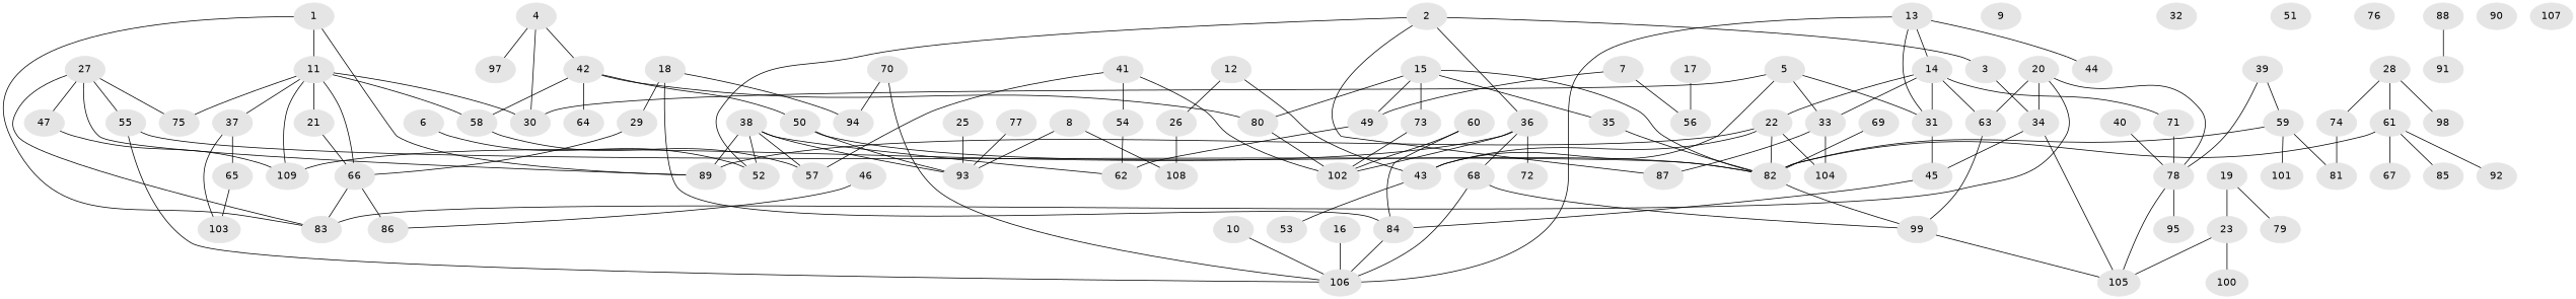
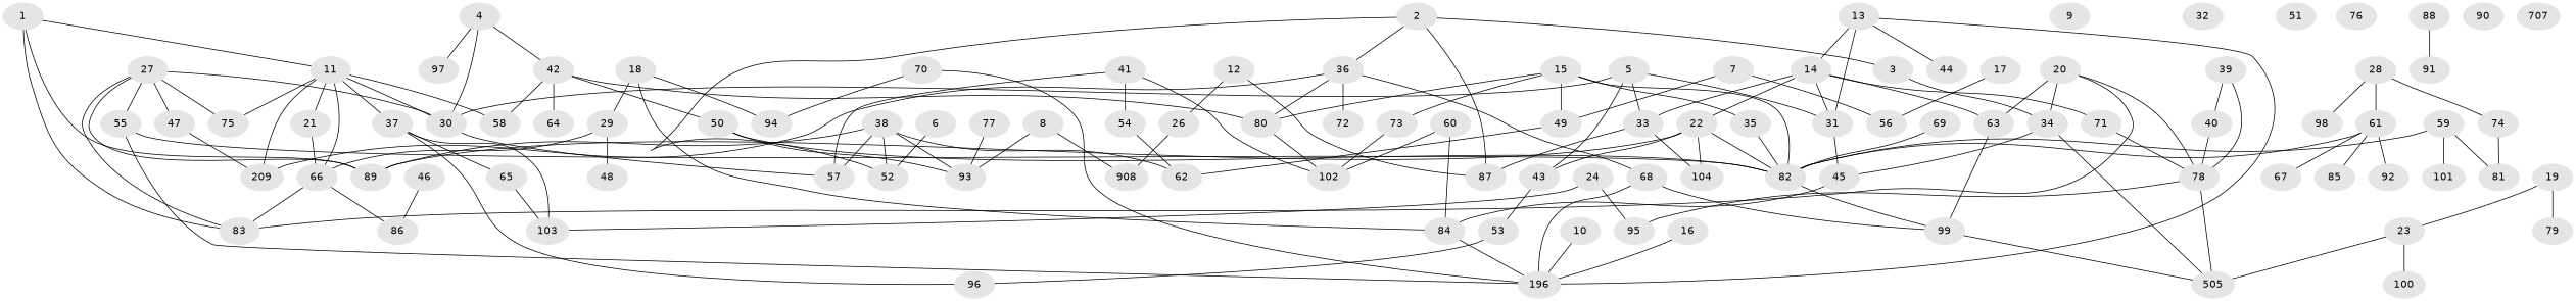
  graph {
    fontname="DejaVu Sans"
    node [color=gray90 fontname="DejaVu Sans" style=filled]
    edge [fontname="DejaVu Sans"]
    1
    11
    83
    89
    30
    21
    37
    58
    66
    75
-   109
+   109 [label=209]
    2
    3
    36
    52
    87
    34
    19
    23
    79
    80
    68
    72
-   105
+   105 [label=505]
    45
    4
    42
    97
    57
    50
    64
    5
    31
    33
    43
    104
    53
    6
    7
    49
    56
    62
    8
    93
-   108
+   108 [label=908]
    9
    10
-   106
+   106 [label=196]
    103
    65
+   96
    86
    12
    26
    13
    14
    44
    22
    63
    71
    82
    99
    78
    15
    35
    73
    102
    16
    17
    18
    29
    84
    94
+   48
    100
    20
    95
-   25
+   24
    27
    47
    55
    28
    61
    74
    98
    67
    85
    92
    81
    32
    38
    39
    40
    41
    54
    46
    51
    59
    101
    60
    69
    70
    76
    77
    88
    91
    90
-   107
+   107 [label=707]
    1 -- 11
    1 -- 83
    1 -- 89
    11 -- 30
    11 -- 21
    11 -- 37
    11 -- 58
    11 -- 66
    11 -- 75
    11 -- 109
-   58 -- 57
+   30 -- 57
    21 -- 66
    37 -- 103
    37 -- 65
+   37 -- 96
    66 -- 83
    66 -- 86
    2 -- 3
    2 -- 36
    2 -- 52
    2 -- 87
    3 -- 34
    36 -- 109
-   36 -- 102
+   36 -- 80
    36 -- 68
    36 -- 72
    34 -- 105
    34 -- 45
    19 -- 23
    19 -- 79
    23 -- 105
    23 -- 100
    80 -- 102
    68 -- 106
    68 -- 99
    45 -- 84
    4 -- 30
    4 -- 42
    4 -- 97
    42 -- 58
    42 -- 80
    42 -- 50
    42 -- 64
    50 -- 93
    50 -- 82
    5 -- 30
    5 -- 31
    5 -- 33
    5 -- 43
    31 -- 45
    33 -- 87
    33 -- 104
    43 -- 53
+   53 -- 96
    6 -- 52
    7 -- 49
    7 -- 56
    49 -- 62
    8 -- 93
    8 -- 108
    10 -- 106
    65 -- 103
-   12 -- 43
+   12 -- 87
    12 -- 26
    26 -- 108
    13 -- 31
    13 -- 106
    13 -- 14
    13 -- 44
    14 -- 31
    14 -- 33
    14 -- 22
    14 -- 63
    14 -- 71
    22 -- 89
    22 -- 43
    22 -- 104
    22 -- 82
    63 -- 99
    71 -- 78
    82 -- 99
    99 -- 105
    78 -- 105
    78 -- 95
    15 -- 80
    15 -- 49
    15 -- 82
    15 -- 35
    15 -- 73
    35 -- 82
    73 -- 102
    16 -- 106
    17 -- 56
    18 -- 29
    18 -- 84
    18 -- 94
    29 -- 66
+   29 -- 48
    84 -- 106
    20 -- 83
    20 -- 34
    20 -- 63
    20 -- 78
-   25 -- 93
+   24 -- 103
+   24 -- 95
    27 -- 83
    27 -- 89
+   27 -- 30
    27 -- 75
    27 -- 47
    27 -- 55
    47 -- 109
    55 -- 106
    55 -- 82
    28 -- 61
    28 -- 74
    28 -- 98
    61 -- 82
    61 -- 67
    61 -- 85
    61 -- 92
    74 -- 81
    38 -- 89
    38 -- 52
    38 -- 57
    38 -- 62
    38 -- 93
    39 -- 78
-   39 -- 59
+   39 -- 40
    40 -- 78
    41 -- 57
    41 -- 102
    41 -- 54
    54 -- 62
    46 -- 86
    59 -- 82
    59 -- 81
    59 -- 101
    60 -- 102
    60 -- 84
    69 -- 82
    70 -- 106
    70 -- 94
    77 -- 93
    88 -- 91
  }
